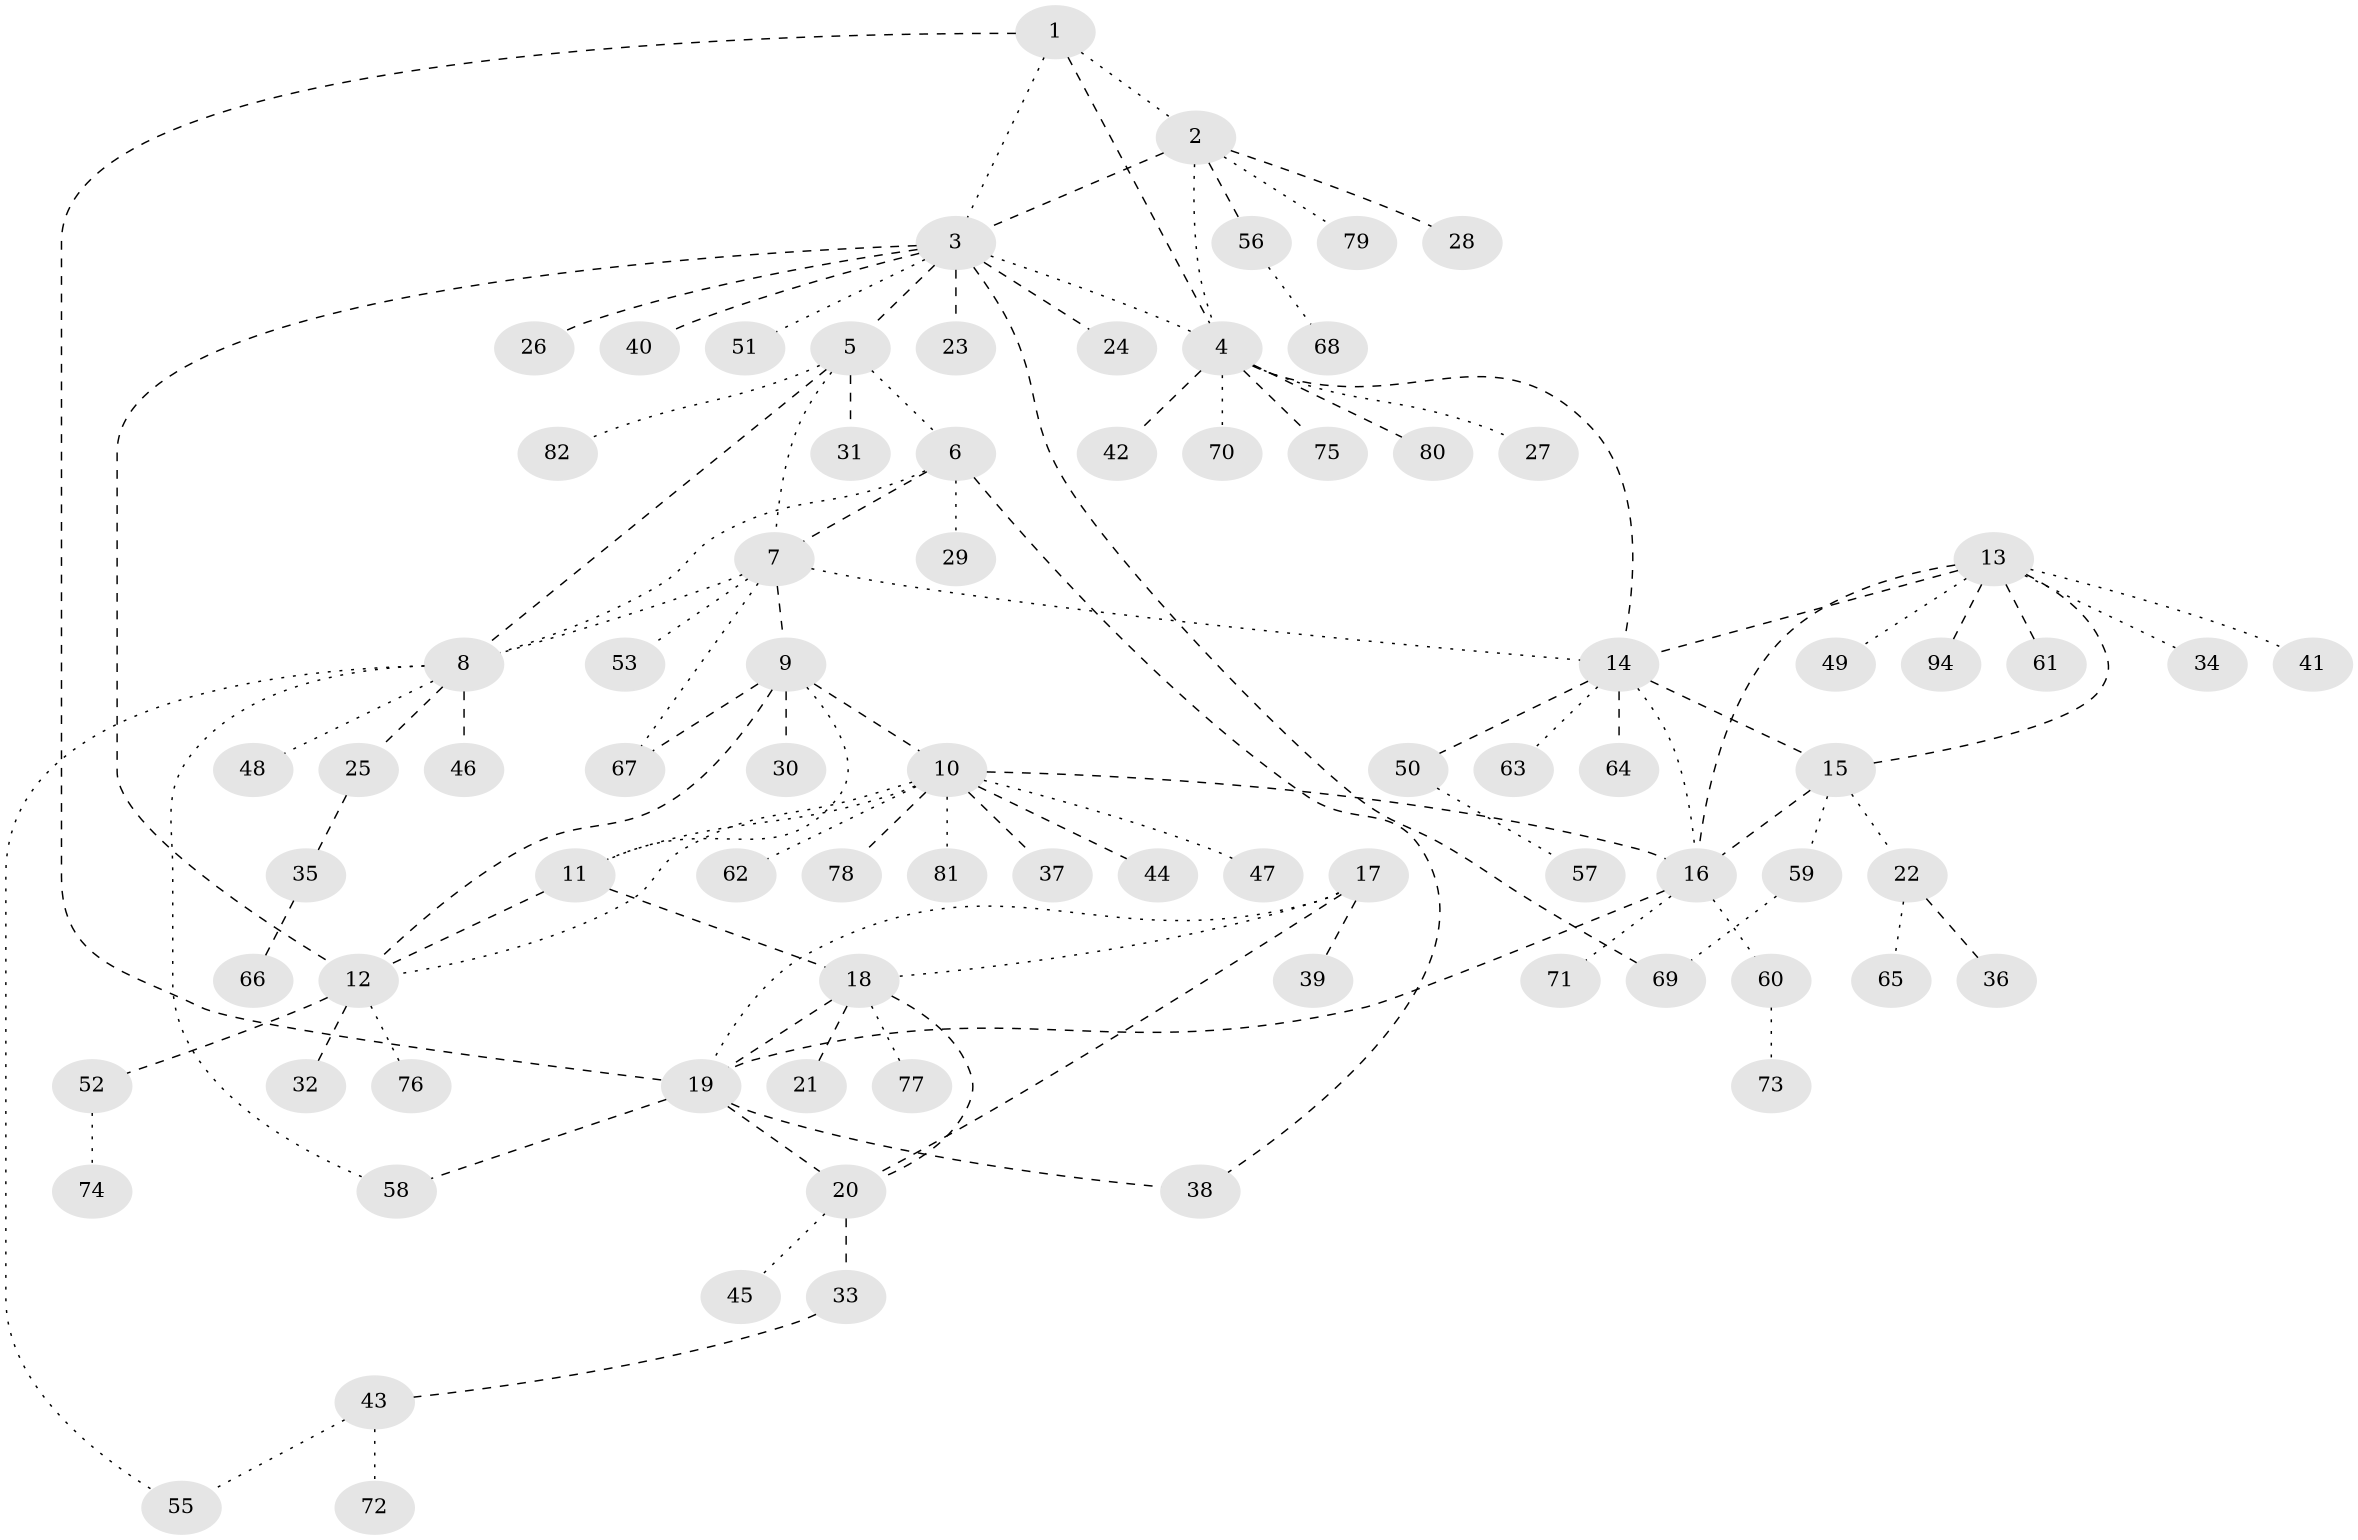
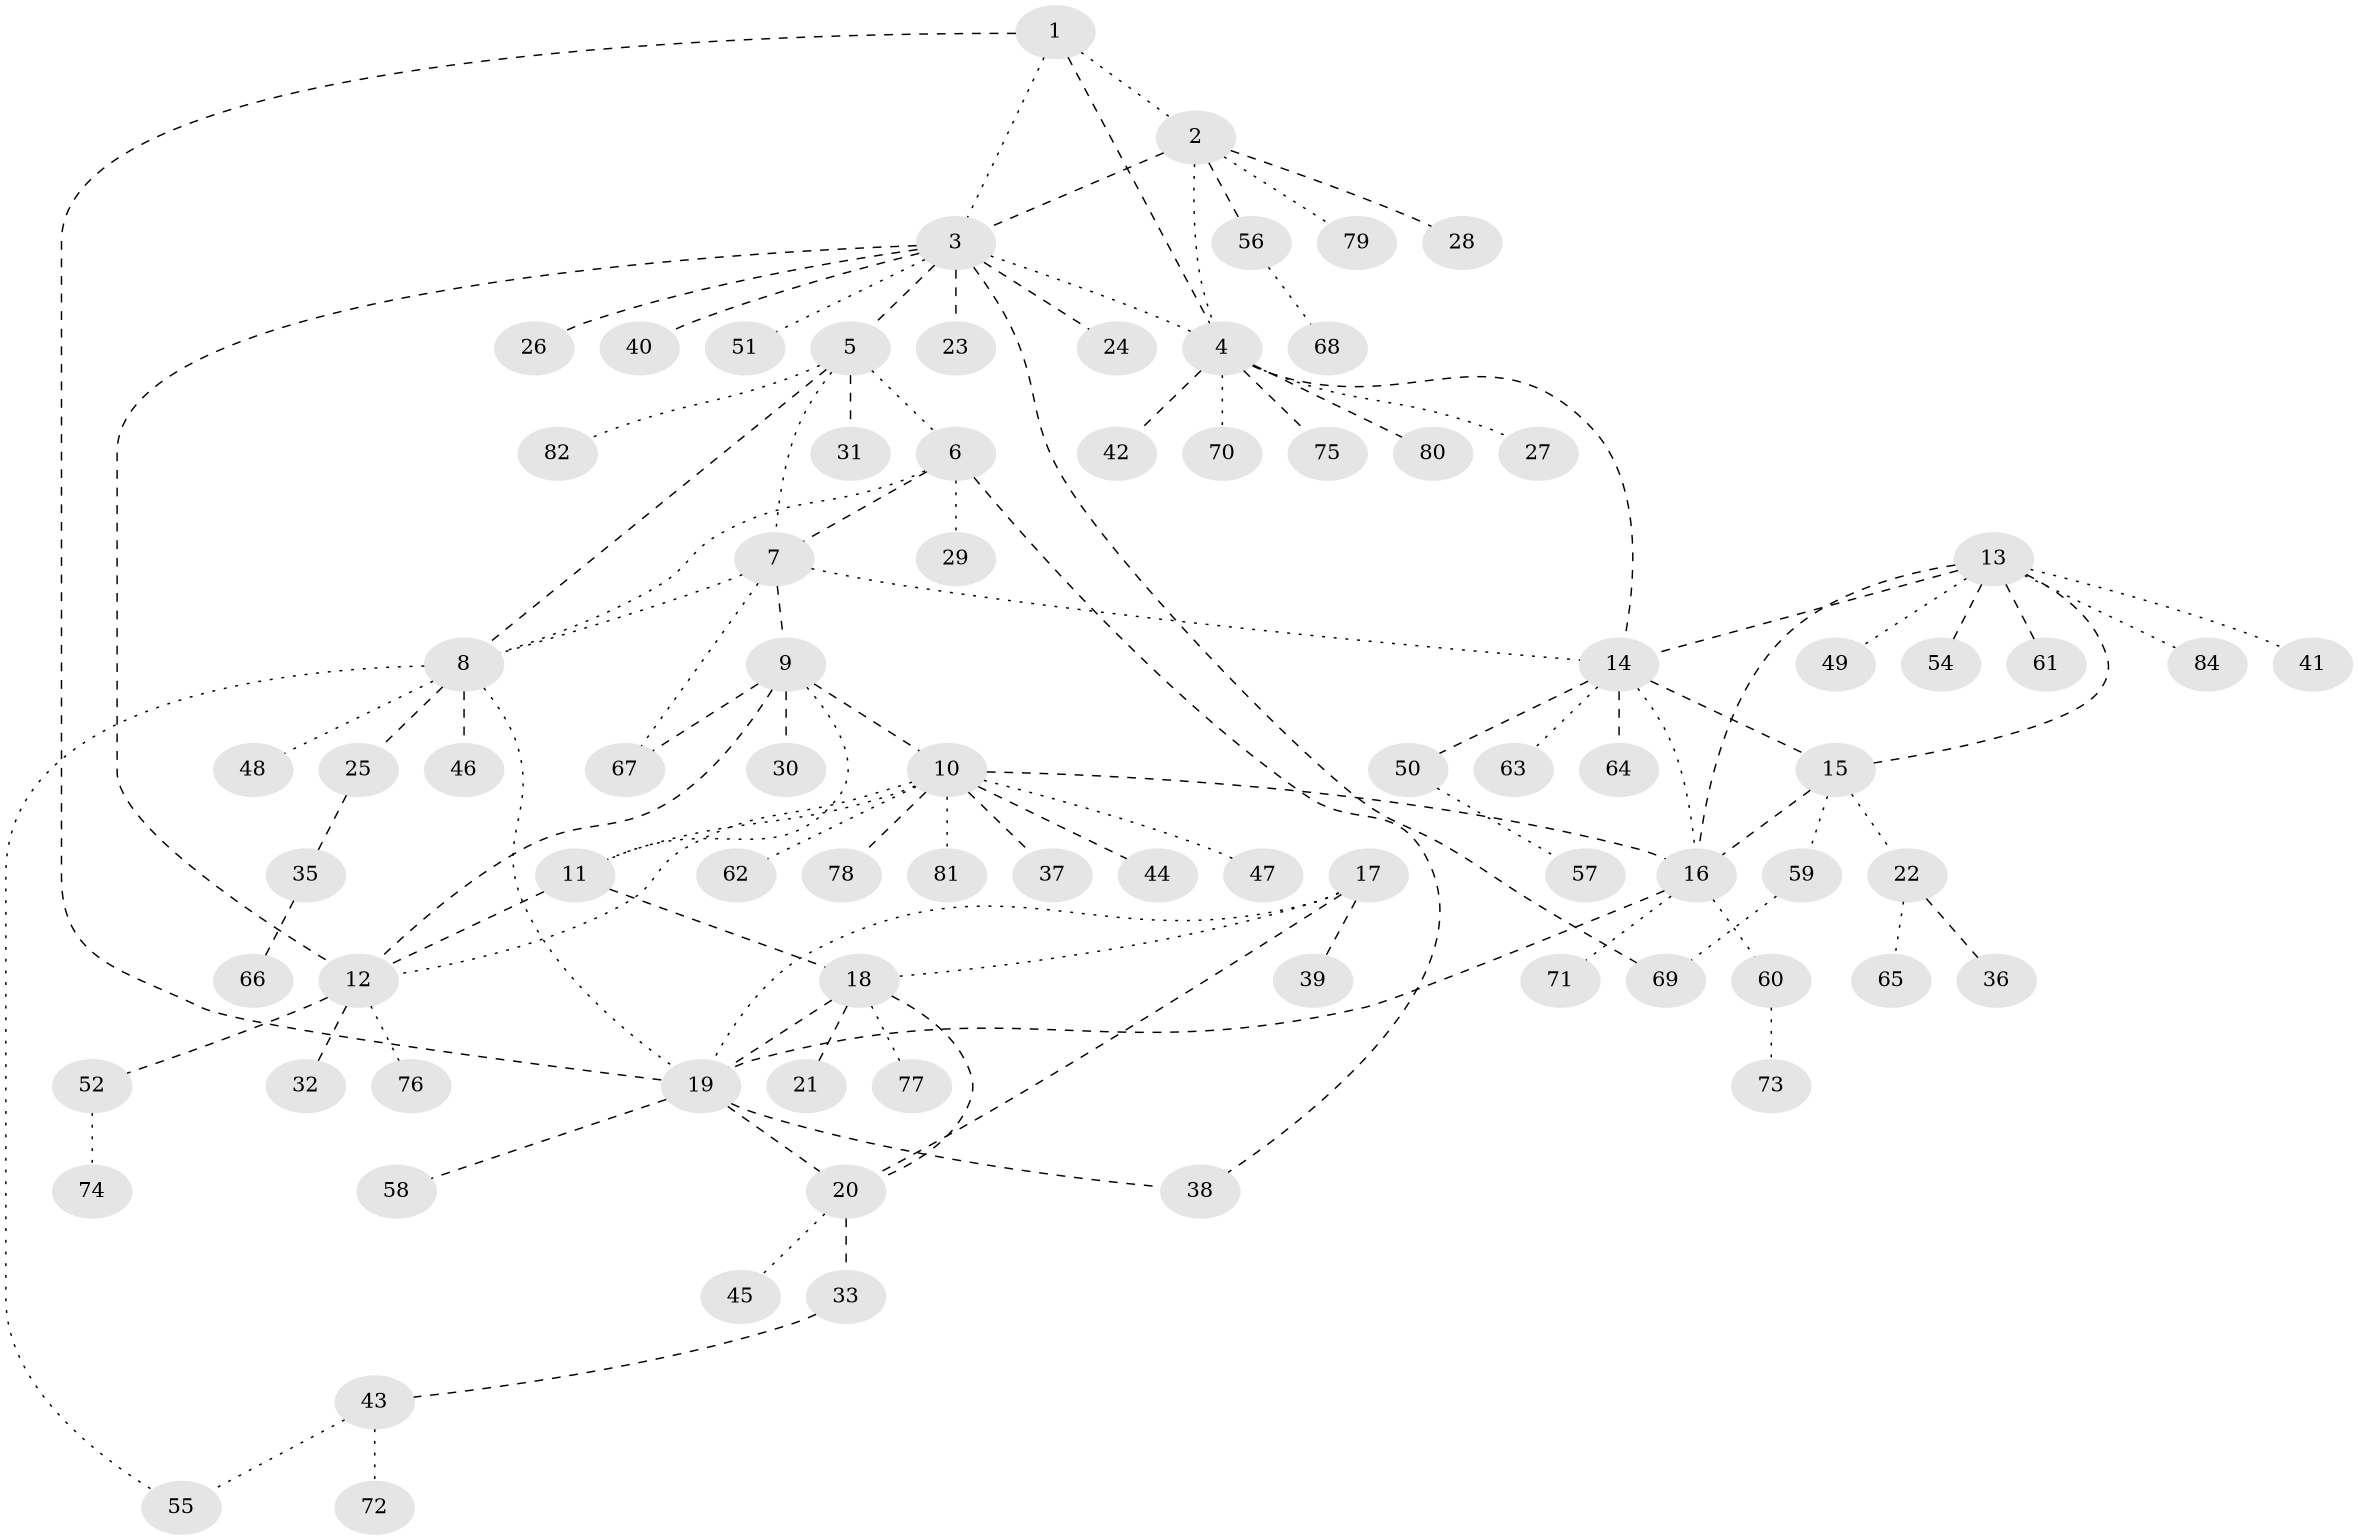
  graph {
    node [color=gray90 style=filled]
    edge [style=dashed]
    1
    2
    3
    4
    19
    28
    56
    79
    5
    12
    23
    24
    26
    40
    51
    69
    14
    27
    42
    70
    75
    80
    38
    20
    58
    68
    6
    7
    8
    31
    82
    32
    52
    76
    16
    15
    50
    63
    64
    29
    9
-   53
    67
    25
    46
    48
    55
    10
    11
    30
    35
    37
    44
    47
    62
    78
    81
    18
    60
    71
    21
    77
    74
    13
-   34
+   34 [label=84]
    41
    49
-   54 [label=94]
+   54
    61
    22
    59
    57
    36
    65
    73
    17
    39
    33
    45
    43
    66
    72
    1 -- 2 [style=dotted]
    1 -- 3 [style=dotted]
    1 -- 4
    1 -- 19
    2 -- 3
    2 -- 4 [style=dotted]
    2 -- 28
    2 -- 56
    2 -- 79 [style=dotted]
    3 -- 4 [style=dotted]
    3 -- 5
    3 -- 12
    3 -- 23
    3 -- 24
    3 -- 26
    3 -- 40
    3 -- 51 [style=dotted]
    3 -- 69
    4 -- 14
    4 -- 27 [style=dotted]
    4 -- 42
    4 -- 70 [style=dotted]
    4 -- 75
    4 -- 80
    19 -- 38
    19 -- 20
    19 -- 58
    56 -- 68 [style=dotted]
    5 -- 6 [style=dotted]
    5 -- 7 [style=dotted]
    5 -- 8
    5 -- 31
    5 -- 82 [style=dotted]
    12 -- 32
    12 -- 52
    12 -- 76 [style=dotted]
    14 -- 16 [style=dotted]
    14 -- 15
    14 -- 50
    14 -- 63 [style=dotted]
    14 -- 64
    20 -- 33
    20 -- 45 [style=dotted]
    6 -- 38
    6 -- 7
    6 -- 8 [style=dotted]
    6 -- 29 [style=dotted]
    7 -- 14 [style=dotted]
    7 -- 8 [style=dotted]
    7 -- 9
-   7 -- 53 [style=dotted]
    7 -- 67 [style=dotted]
-   8 -- 58 [style=dotted]
+   8 -- 19 [style=dotted]
    8 -- 25
    8 -- 46
    8 -- 48 [style=dotted]
    8 -- 55 [style=dotted]
    52 -- 74 [style=dotted]
    16 -- 19
    16 -- 60 [style=dotted]
    16 -- 71 [style=dotted]
    15 -- 16
    15 -- 22 [style=dotted]
    15 -- 59 [style=dotted]
    50 -- 57 [style=dotted]
    9 -- 12
    9 -- 67
    9 -- 10
    9 -- 11 [style=dotted]
    9 -- 30
    25 -- 35
    10 -- 12 [style=dotted]
    10 -- 16
    10 -- 11 [style=dotted]
    10 -- 37
    10 -- 44
    10 -- 47 [style=dotted]
    10 -- 62 [style=dotted]
    10 -- 78
    10 -- 81 [style=dotted]
    11 -- 12
    11 -- 18
    35 -- 66
    18 -- 19
    18 -- 20
    18 -- 21
    18 -- 77 [style=dotted]
    60 -- 73 [style=dotted]
    13 -- 14
    13 -- 16
    13 -- 15
    13 -- 34 [style=dotted]
    13 -- 41 [style=dotted]
    13 -- 49 [style=dotted]
    13 -- 54
    13 -- 61
    22 -- 36
    22 -- 65 [style=dotted]
    59 -- 69 [style=dotted]
    17 -- 19 [style=dotted]
    17 -- 20
    17 -- 18 [style=dotted]
    17 -- 39
    33 -- 43
    43 -- 55 [style=dotted]
    43 -- 72 [style=dotted]
  }
